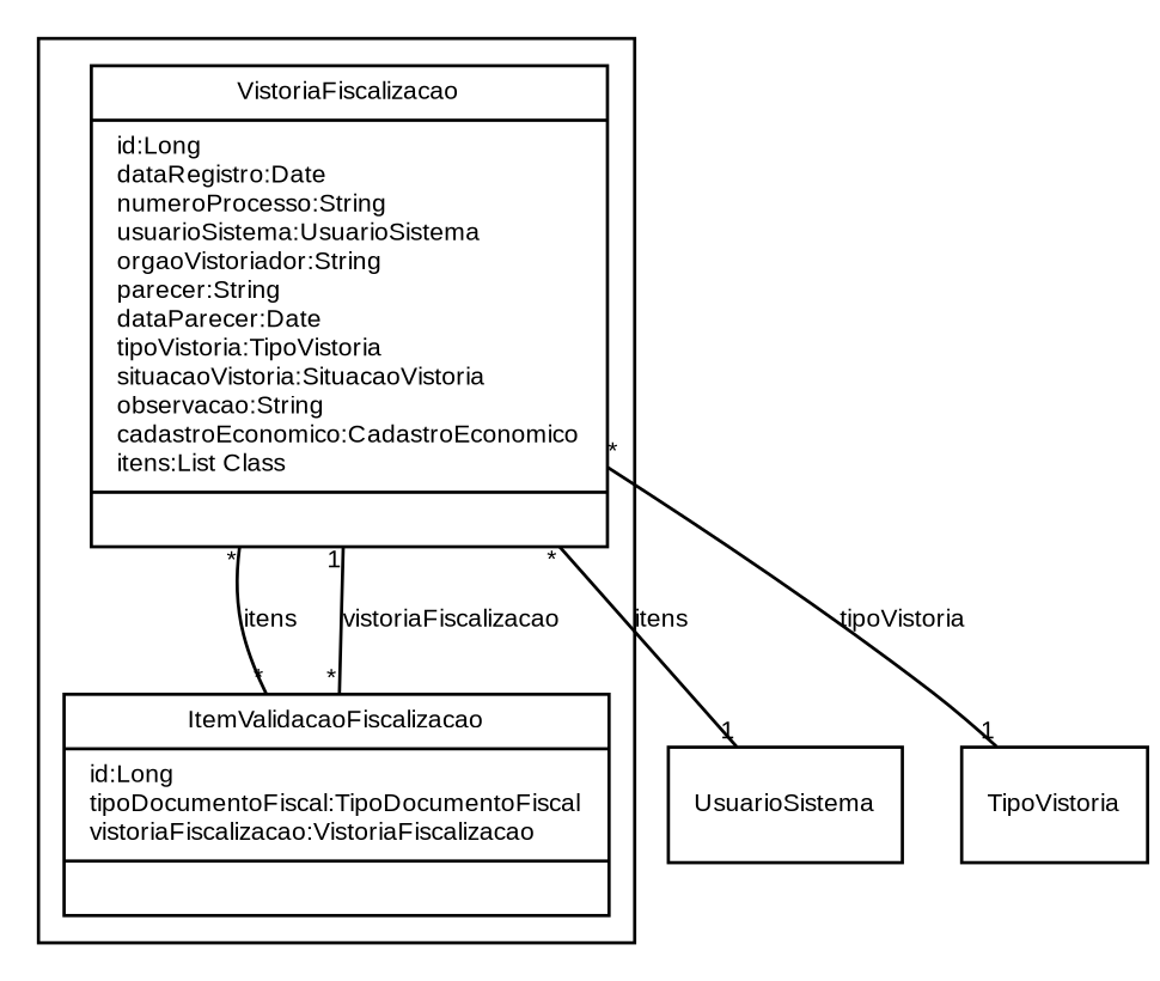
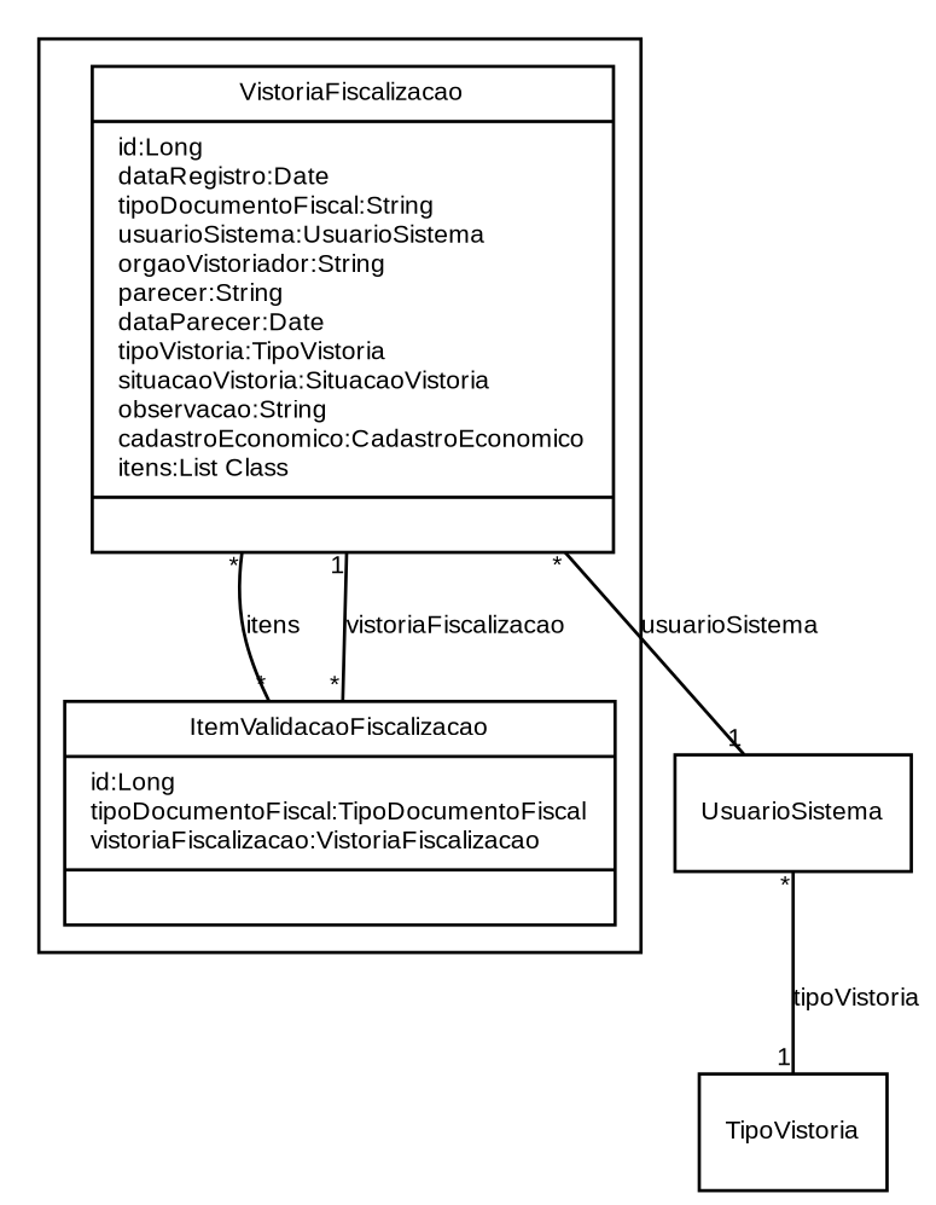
  digraph {
    fontname="Liberation Sans"
    fontsize=8
    node [fontname="Liberation Sans" fontsize=8 shape=record]
    edge [arrowhead=none fontname="Liberation Sans" fontsize=8 headlabel=1 taillabel="*"]
-   n1 [label="{VistoriaFiscalizacao|id:Long\ldataRegistro:Date\lnumeroProcesso:String\lusuarioSistema:UsuarioSistema\lorgaoVistoriador:String\lparecer:String\ldataParecer:Date\ltipoVistoria:TipoVistoria\lsituacaoVistoria:SituacaoVistoria\lobservacao:String\lcadastroEconomico:CadastroEconomico\litens:List Class\l|\l}"]
+   n1 [label="{VistoriaFiscalizacao|id:Long\ldataRegistro:Date\ltipoDocumentoFiscal:String\lusuarioSistema:UsuarioSistema\lorgaoVistoriador:String\lparecer:String\ldataParecer:Date\ltipoVistoria:TipoVistoria\lsituacaoVistoria:SituacaoVistoria\lobservacao:String\lcadastroEconomico:CadastroEconomico\litens:List Class\l|\l}"]
    n2 [label="{ItemValidacaoFiscalizacao|id:Long\ltipoDocumentoFiscal:TipoDocumentoFiscal\lvistoriaFiscalizacao:VistoriaFiscalizacao\l|\l}"]
    UsuarioSistema
    TipoVistoria
    subgraph cluster_1 {
      n1
      n2
    }
    n1 -> n2 [headlabel="*" label=itens]
-   n1 -> UsuarioSistema [label=itens]
-   n1 -> TipoVistoria [label=tipoVistoria]
+   n1 -> UsuarioSistema [label=usuarioSistema]
+   UsuarioSistema -> TipoVistoria [label=tipoVistoria]
    n2 -> n1 [label=vistoriaFiscalizacao]
  }
